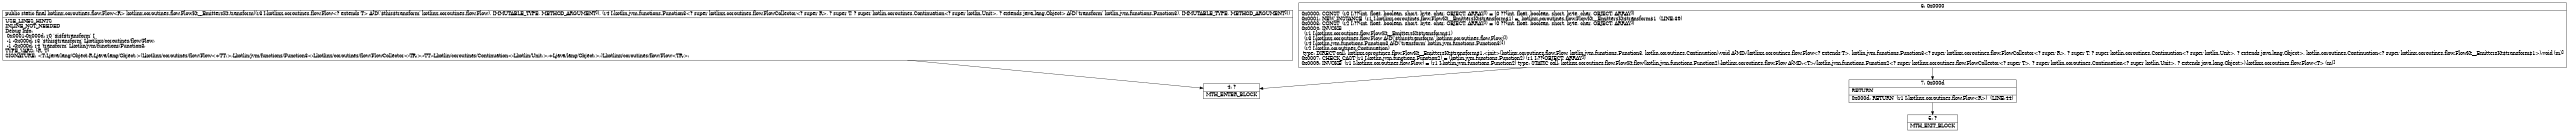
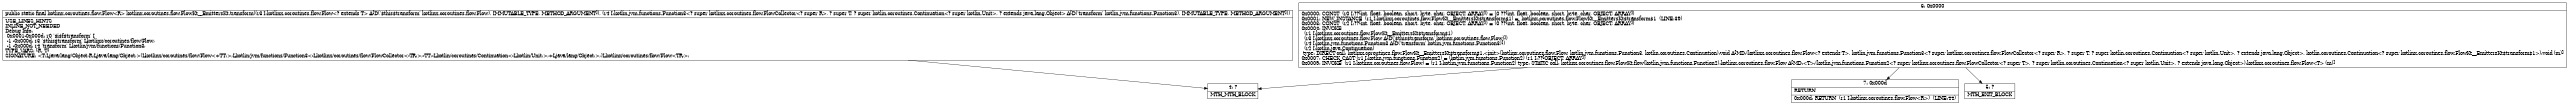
  digraph {
    node [shape=record]
-   n1 [label="{4\:\ ?|MTH_ENTER_BLOCK\l}"]
-   n2 [label="{6\:\ 0x0000|0x0000: CONST  (r0 I:??[int, float, boolean, short, byte, char, OBJECT, ARRAY]) = (0 ??[int, float, boolean, short, byte, char, OBJECT, ARRAY]) \l0x0001: NEW_INSTANCE  (r1 I:kotlinx.coroutines.flow.FlowKt__EmittersKt$transform$1) =  kotlinx.coroutines.flow.FlowKt__EmittersKt$transform$1  (LINE:39)\l0x0003: CONST  (r2 I:??[int, float, boolean, short, byte, char, OBJECT, ARRAY]) = (0 ??[int, float, boolean, short, byte, char, OBJECT, ARRAY]) \l0x0004: INVOKE  \l  (r1 I:kotlinx.coroutines.flow.FlowKt__EmittersKt$transform$1)\l  (r3 I:kotlinx.coroutines.flow.Flow A[D('$this$transform' kotlinx.coroutines.flow.Flow)])\l  (r4 I:kotlin.jvm.functions.Function3 A[D('transform' kotlin.jvm.functions.Function3)])\l  (r2 I:kotlin.coroutines.Continuation)\l type: DIRECT call: kotlinx.coroutines.flow.FlowKt__EmittersKt$transform$1.\<init\>(kotlinx.coroutines.flow.Flow, kotlin.jvm.functions.Function3, kotlin.coroutines.Continuation):void A[MD:(kotlinx.coroutines.flow.Flow\<? extends T\>, kotlin.jvm.functions.Function3\<? super kotlinx.coroutines.flow.FlowCollector\<? super R\>, ? super T, ? super kotlin.coroutines.Continuation\<? super kotlin.Unit\>, ? extends java.lang.Object\>, kotlin.coroutines.Continuation\<? super kotlinx.coroutines.flow.FlowKt__EmittersKt$transform$1\>):void (m)]\l0x0007: CHECK_CAST (r1 I:kotlin.jvm.functions.Function2) = (kotlin.jvm.functions.Function2) (r1 I:??[OBJECT, ARRAY]) \l0x0009: INVOKE  (r1 I:kotlinx.coroutines.flow.Flow) = (r1 I:kotlin.jvm.functions.Function2) type: STATIC call: kotlinx.coroutines.flow.FlowKt.flow(kotlin.jvm.functions.Function2):kotlinx.coroutines.flow.Flow A[MD:\<T\>:(kotlin.jvm.functions.Function2\<? super kotlinx.coroutines.flow.FlowCollector\<? super T\>, ? super kotlin.coroutines.Continuation\<? super kotlin.Unit\>, ? extends java.lang.Object\>):kotlinx.coroutines.flow.Flow\<T\> (m)]\l}"]
+   n1 [label="{4\:\ ?|MTH_MTH_BLOCK\l}"]
+   n2 [label="{6\:\ 0x0000|0x0000: CONST  (r0 I:??[int, float, boolean, short, byte, char, OBJECT, ARRAY]) = (0 ??[int, float, boolean, short, byte, char, OBJECT, ARRAY]) \l0x0001: NEW_INSTANCE  (r1 I:kotlinx.coroutines.flow.FlowKt__EmittersKt$transform$1) =  kotlinx.coroutines.flow.FlowKt__EmittersKt$transform$1  (LINE:39)\l0x0003: CONST  (r2 I:??[int, float, boolean, short, byte, char, OBJECT, ARRAY]) = (0 ??[int, float, boolean, short, byte, char, OBJECT, ARRAY]) \l0x0004: INVOKE  \l  (r1 I:kotlinx.coroutines.flow.FlowKt__EmittersKt$transform$1)\l  (r3 I:kotlinx.coroutines.flow.Flow A[D('$this$transform' kotlinx.coroutines.flow.Flow)])\l  (r4 I:kotlin.jvm.functions.Function3 A[D('transform' kotlin.jvm.functions.Function3)])\l  (r2 I:kotlin.java.Continuation)\l type: DIRECT call: kotlinx.coroutines.flow.FlowKt__EmittersKt$transform$1.\<init\>(kotlinx.coroutines.flow.Flow, kotlin.jvm.functions.Function3, kotlin.coroutines.Continuation):void A[MD:(kotlinx.coroutines.flow.Flow\<? extends T\>, kotlin.jvm.functions.Function3\<? super kotlinx.coroutines.flow.FlowCollector\<? super R\>, ? super T, ? super kotlin.coroutines.Continuation\<? super kotlin.Unit\>, ? extends java.lang.Object\>, kotlin.coroutines.Continuation\<? super kotlinx.coroutines.flow.FlowKt__EmittersKt$transform$1\>):void (m)]\l0x0007: CHECK_CAST (r1 I:kotlin.jvm.functions.Function2) = (kotlin.jvm.functions.Function2) (r1 I:??[OBJECT, ARRAY]) \l0x0009: INVOKE  (r1 I:kotlinx.coroutines.flow.Flow) = (r1 I:kotlin.jvm.functions.Function2) type: STATIC call: kotlinx.coroutines.flow.FlowKt.flow(kotlin.jvm.functions.Function2):kotlinx.coroutines.flow.Flow A[MD:\<T\>:(kotlin.jvm.functions.Function2\<? super kotlinx.coroutines.flow.FlowCollector\<? super T\>, ? super kotlin.coroutines.Continuation\<? super kotlin.Unit\>, ? extends java.lang.Object\>):kotlinx.coroutines.flow.Flow\<T\> (m)]\l}"]
    n3 [label="{7\:\ 0x000d|RETURN\l|0x000d: RETURN  (r1 I:kotlinx.coroutines.flow.Flow\<R\>)  (LINE:44)\l}"]
    n4 [label="{5\:\ ?|MTH_EXIT_BLOCK\l}"]
    n5 [label="{public static final kotlinx.coroutines.flow.Flow\<R\> kotlinx.coroutines.flow.FlowKt__EmittersKt.transform((r3 I:kotlinx.coroutines.flow.Flow\<? extends T\> A[D('$this$transform' kotlinx.coroutines.flow.Flow), IMMUTABLE_TYPE, METHOD_ARGUMENT]), (r4 I:kotlin.jvm.functions.Function3\<? super kotlinx.coroutines.flow.FlowCollector\<? super R\>, ? super T, ? super kotlin.coroutines.Continuation\<? super kotlin.Unit\>, ? extends java.lang.Object\> A[D('transform' kotlin.jvm.functions.Function3), IMMUTABLE_TYPE, METHOD_ARGUMENT]))  | USE_LINES_HINTS\lINLINE_NOT_NEEDED\lDebug Info:\l  0x0001\-0x000d: r0 '$i$f$transform' I\l  \-1 \-0x000d: r3 '$this$transform' Lkotlinx\/coroutines\/flow\/Flow;\l  \-1 \-0x000d: r4 'transform' Lkotlin\/jvm\/functions\/Function3;\lTYPE_VARS: [R, T]\lSIGNATURE: \<T:Ljava\/lang\/Object;R:Ljava\/lang\/Object;\>(Lkotlinx\/coroutines\/flow\/Flow\<+TT;\>;Lkotlin\/jvm\/functions\/Function3\<\-Lkotlinx\/coroutines\/flow\/FlowCollector\<\-TR;\>;\-TT;\-Lkotlin\/coroutines\/Continuation\<\-Lkotlin\/Unit;\>;+Ljava\/lang\/Object;\>;)Lkotlinx\/coroutines\/flow\/Flow\<TR;\>;\l}"]
    n2 -> n1
    n2 -> n3
-   n3 -> n4
+   n2 -> n4
    n5 -> n1
  }
